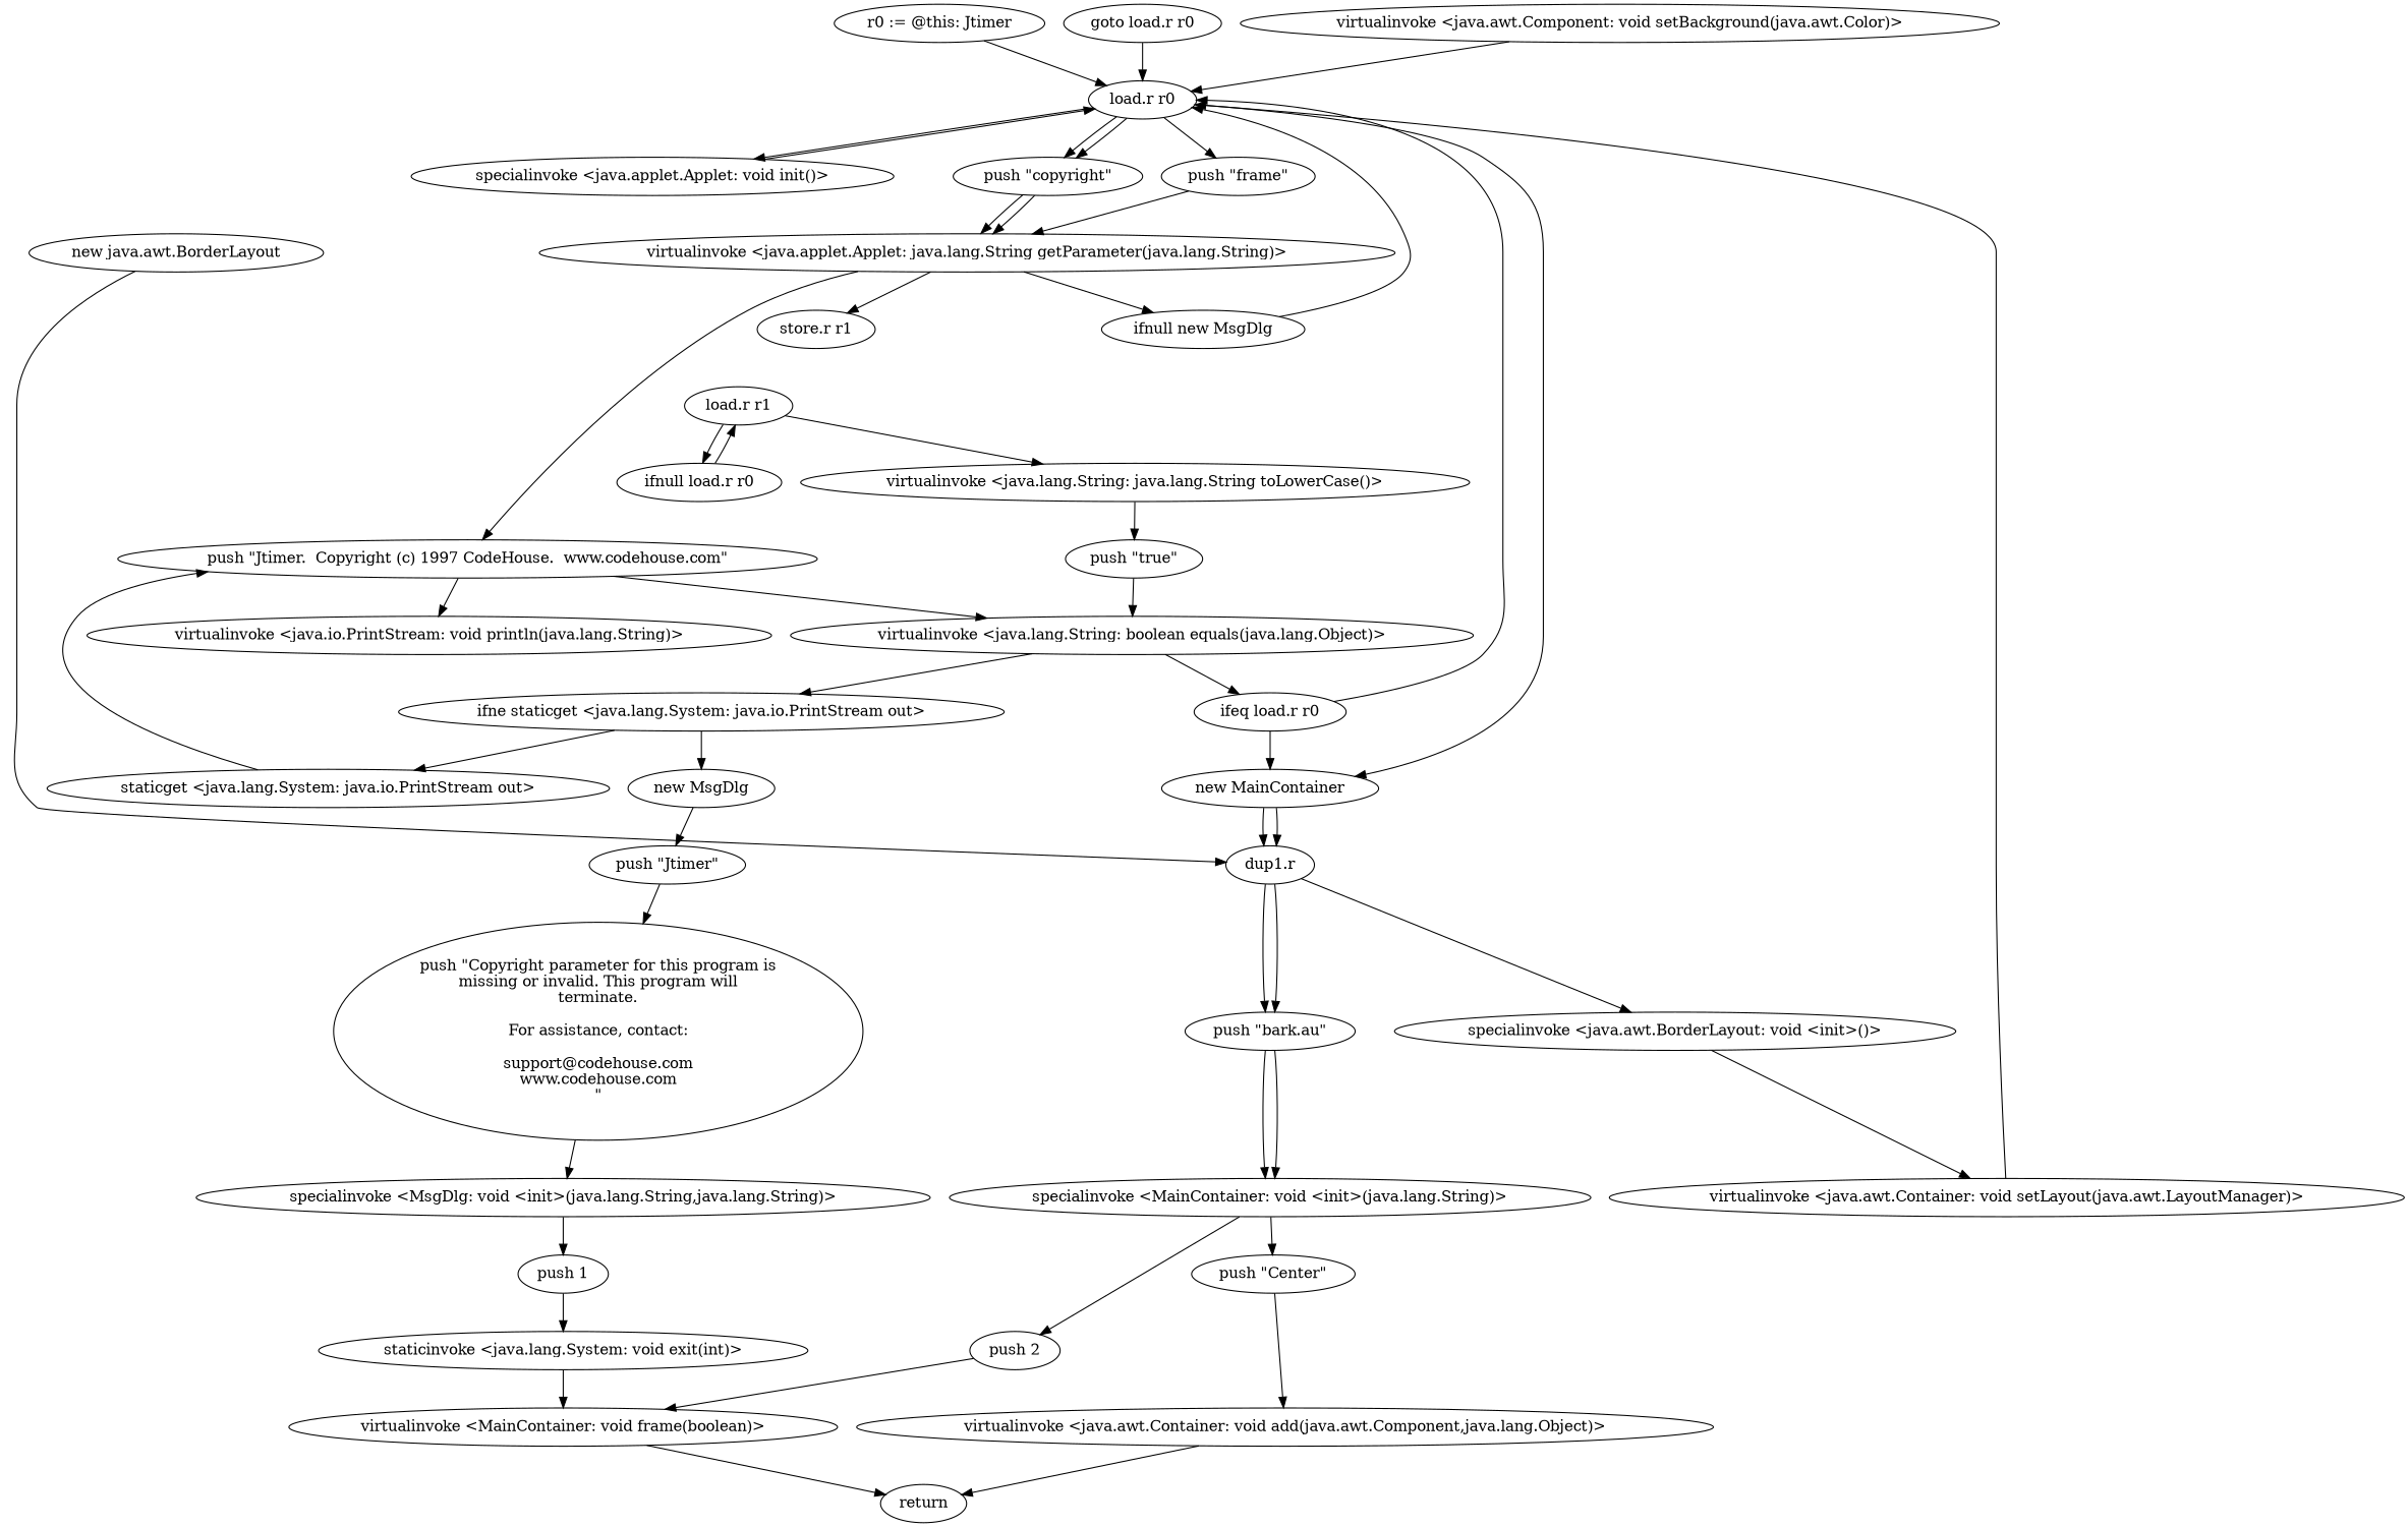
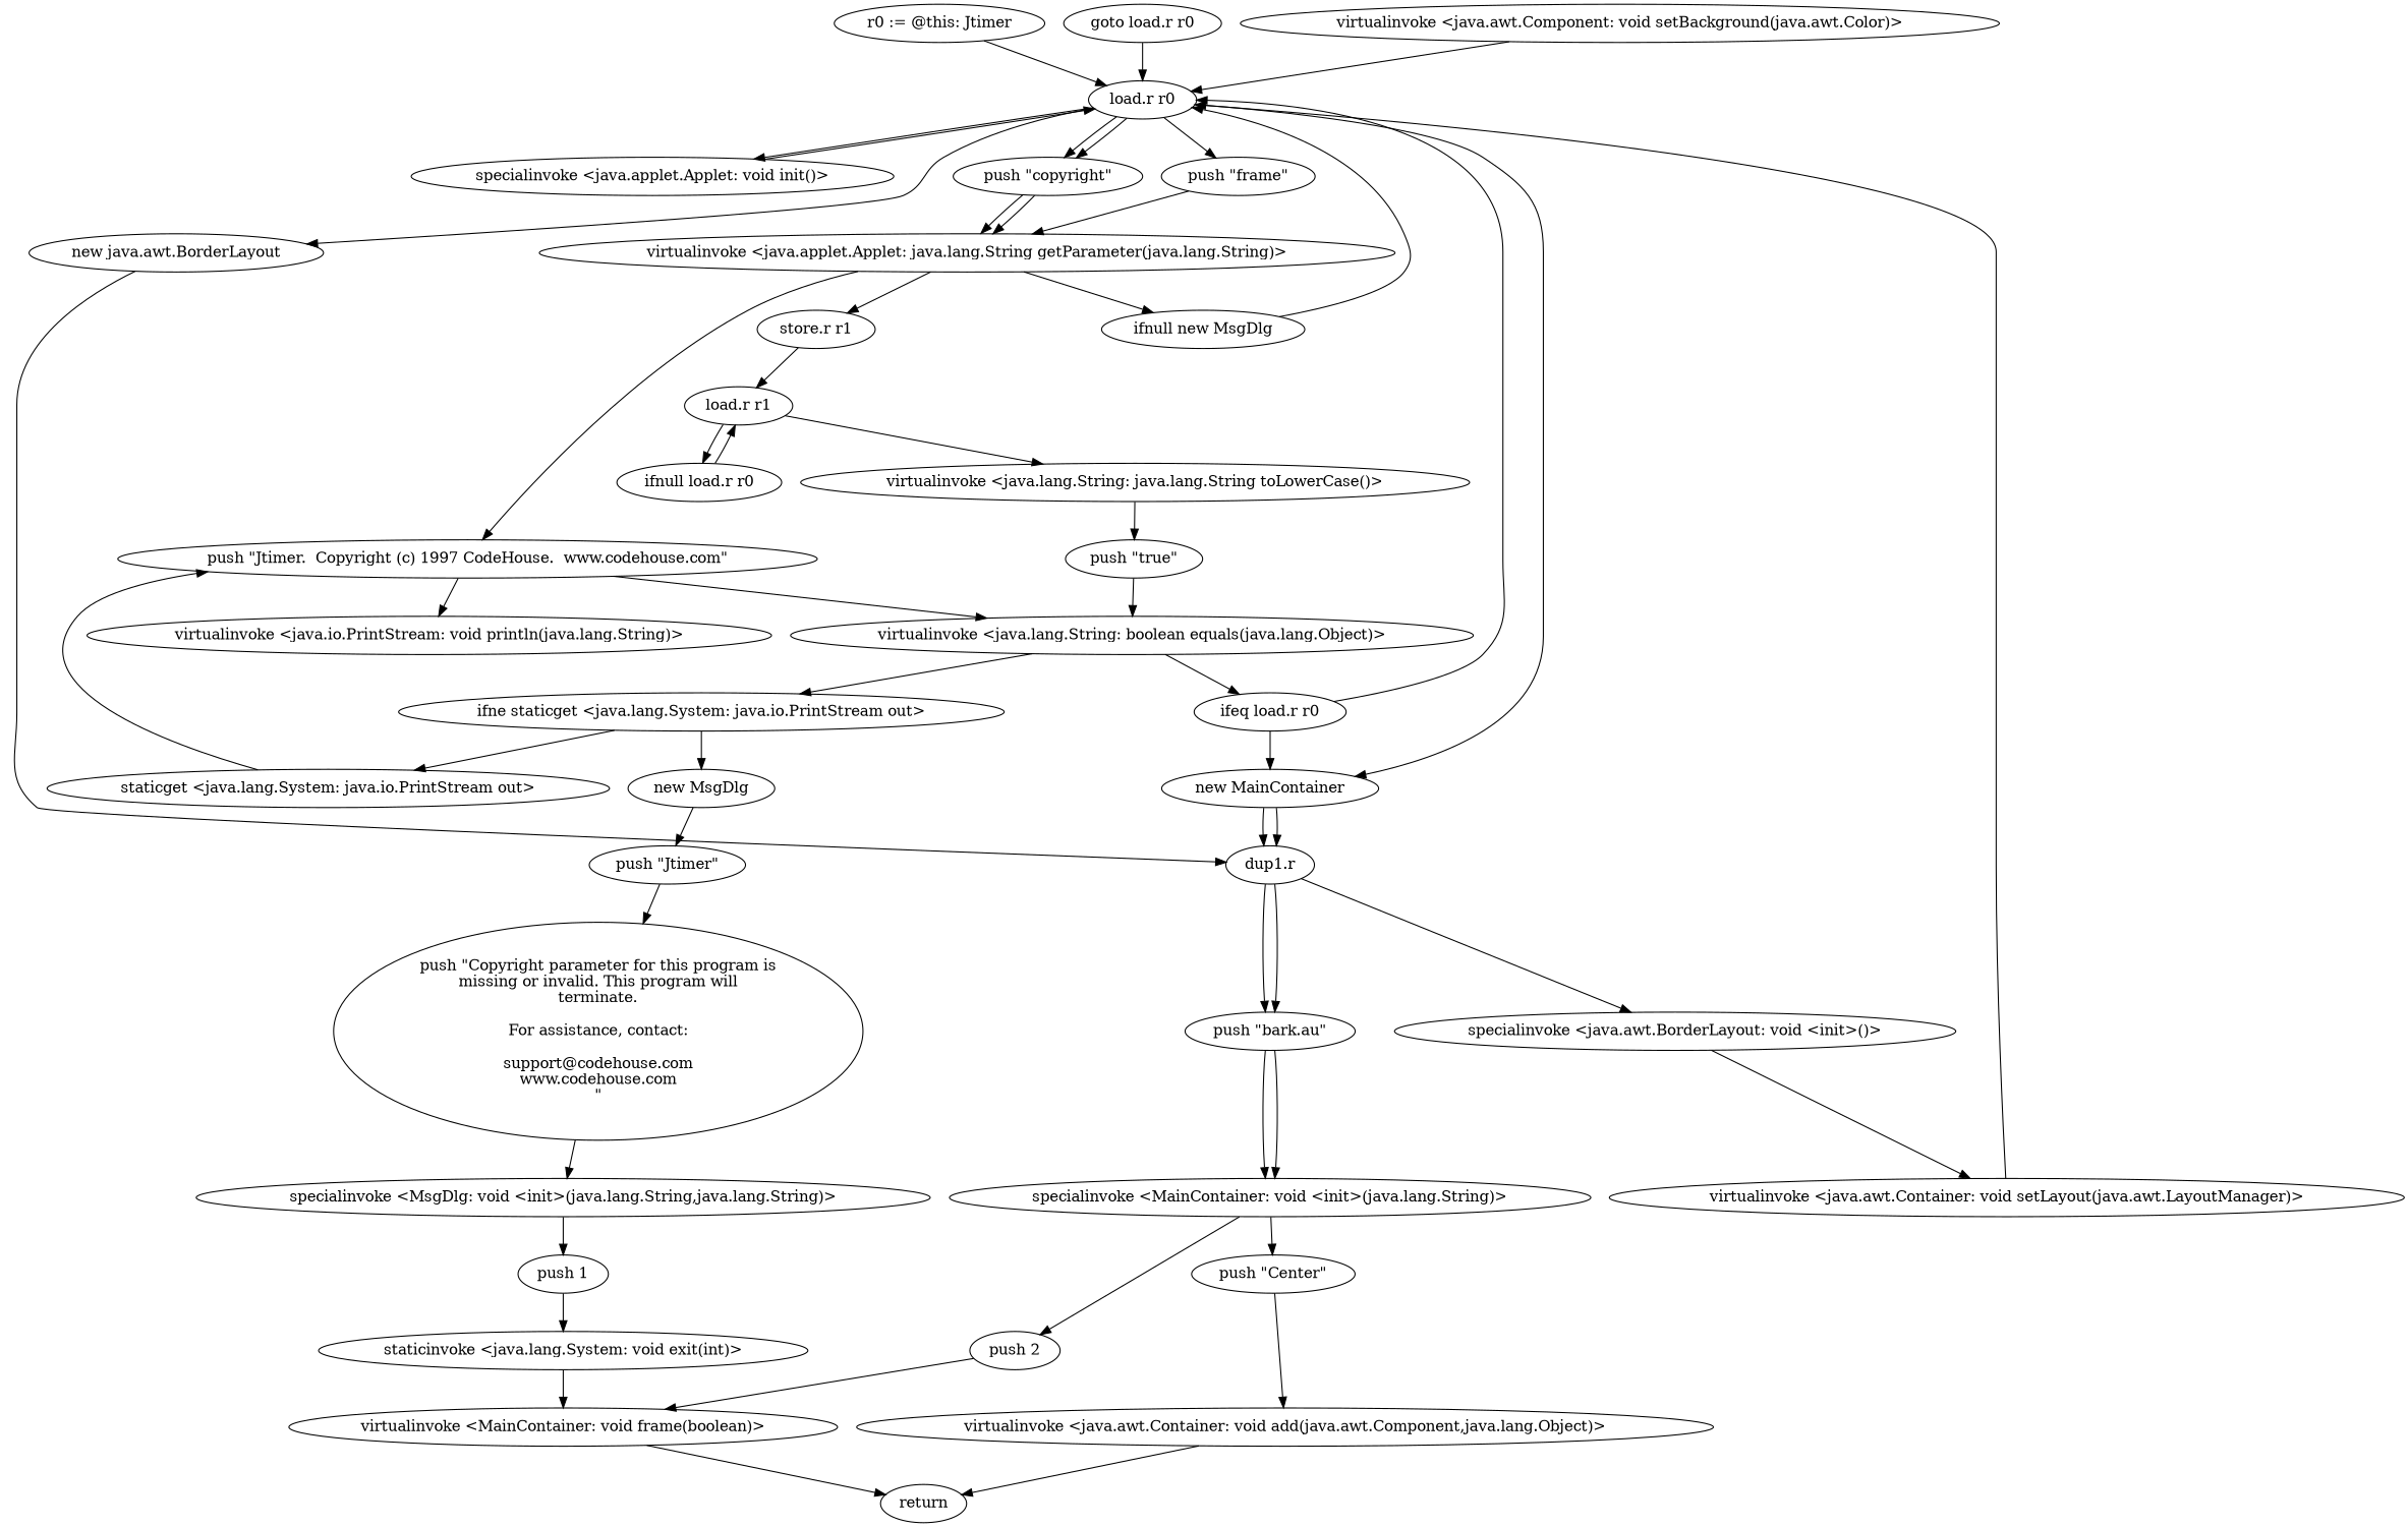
  digraph {
    "r0 := @this: Jtimer"
    "load.r r0"
    "specialinvoke <java.applet.Applet: void init()>"
    "push \"copyright\""
    "push \"frame\""
    "new MainContainer"
    "new java.awt.BorderLayout"
    "virtualinvoke <java.applet.Applet: java.lang.String getParameter(java.lang.String)>"
    "dup1.r"
    "ifnull new MsgDlg"
    "push \"Jtimer.  Copyright (c) 1997 CodeHouse.  www.codehouse.com\""
    "store.r r1"
    "virtualinvoke <java.lang.String: boolean equals(java.lang.Object)>"
    "virtualinvoke <java.io.PrintStream: void println(java.lang.String)>"
    "load.r r1"
    "ifne staticget <java.lang.System: java.io.PrintStream out>"
    "ifeq load.r r0"
    "new MsgDlg"
    "staticget <java.lang.System: java.io.PrintStream out>"
    "push \"Jtimer\""
    "push \"Copyright parameter for this program is\nmissing or invalid. This program will\nterminate.\n\nFor assistance, contact:\n\nsupport@codehouse.com\nwww.codehouse.com\n\""
    "specialinvoke <MsgDlg: void <init>(java.lang.String,java.lang.String)>"
    "push 1"
    "staticinvoke <java.lang.System: void exit(int)>"
    "virtualinvoke <MainContainer: void frame(boolean)>"
    "goto load.r r0"
    "ifnull load.r r0"
    "virtualinvoke <java.lang.String: java.lang.String toLowerCase()>"
    "push \"true\""
    "push \"bark.au\""
    "specialinvoke <java.awt.BorderLayout: void <init>()>"
    "specialinvoke <MainContainer: void <init>(java.lang.String)>"
    "virtualinvoke <java.awt.Container: void setLayout(java.awt.LayoutManager)>"
    n34 [label="push 2"]
    "push \"Center\""
    "virtualinvoke <java.awt.Container: void add(java.awt.Component,java.lang.Object)>"
    return
    "virtualinvoke <java.awt.Component: void setBackground(java.awt.Color)>"
    "r0 := @this: Jtimer" -> "load.r r0"
    "load.r r0" -> "specialinvoke <java.applet.Applet: void init()>"
    "load.r r0" -> "push \"copyright\""
    "load.r r0" -> "push \"copyright\""
    "load.r r0" -> "push \"frame\""
    "load.r r0" -> "new MainContainer"
+   "load.r r0" -> "new java.awt.BorderLayout"
    "specialinvoke <java.applet.Applet: void init()>" -> "load.r r0"
    "push \"copyright\"" -> "virtualinvoke <java.applet.Applet: java.lang.String getParameter(java.lang.String)>"
    "push \"copyright\"" -> "virtualinvoke <java.applet.Applet: java.lang.String getParameter(java.lang.String)>"
    "push \"frame\"" -> "virtualinvoke <java.applet.Applet: java.lang.String getParameter(java.lang.String)>"
    "new MainContainer" -> "dup1.r"
    "new MainContainer" -> "dup1.r"
    "new java.awt.BorderLayout" -> "dup1.r"
    "virtualinvoke <java.applet.Applet: java.lang.String getParameter(java.lang.String)>" -> "ifnull new MsgDlg"
    "virtualinvoke <java.applet.Applet: java.lang.String getParameter(java.lang.String)>" -> "push \"Jtimer.  Copyright (c) 1997 CodeHouse.  www.codehouse.com\""
    "virtualinvoke <java.applet.Applet: java.lang.String getParameter(java.lang.String)>" -> "store.r r1"
    "dup1.r" -> "push \"bark.au\""
    "dup1.r" -> "push \"bark.au\""
    "dup1.r" -> "specialinvoke <java.awt.BorderLayout: void <init>()>"
    "ifnull new MsgDlg" -> "load.r r0"
    "push \"Jtimer.  Copyright (c) 1997 CodeHouse.  www.codehouse.com\"" -> "virtualinvoke <java.lang.String: boolean equals(java.lang.Object)>"
    "push \"Jtimer.  Copyright (c) 1997 CodeHouse.  www.codehouse.com\"" -> "virtualinvoke <java.io.PrintStream: void println(java.lang.String)>"
+   "store.r r1" -> "load.r r1"
    "virtualinvoke <java.lang.String: boolean equals(java.lang.Object)>" -> "ifne staticget <java.lang.System: java.io.PrintStream out>"
    "virtualinvoke <java.lang.String: boolean equals(java.lang.Object)>" -> "ifeq load.r r0"
    "load.r r1" -> "ifnull load.r r0"
    "load.r r1" -> "virtualinvoke <java.lang.String: java.lang.String toLowerCase()>"
    "ifne staticget <java.lang.System: java.io.PrintStream out>" -> "new MsgDlg"
    "ifne staticget <java.lang.System: java.io.PrintStream out>" -> "staticget <java.lang.System: java.io.PrintStream out>"
    "ifeq load.r r0" -> "load.r r0"
    "ifeq load.r r0" -> "new MainContainer"
    "new MsgDlg" -> "push \"Jtimer\""
    "staticget <java.lang.System: java.io.PrintStream out>" -> "push \"Jtimer.  Copyright (c) 1997 CodeHouse.  www.codehouse.com\""
    "push \"Jtimer\"" -> "push \"Copyright parameter for this program is\nmissing or invalid. This program will\nterminate.\n\nFor assistance, contact:\n\nsupport@codehouse.com\nwww.codehouse.com\n\""
    "push \"Copyright parameter for this program is\nmissing or invalid. This program will\nterminate.\n\nFor assistance, contact:\n\nsupport@codehouse.com\nwww.codehouse.com\n\"" -> "specialinvoke <MsgDlg: void <init>(java.lang.String,java.lang.String)>"
    "specialinvoke <MsgDlg: void <init>(java.lang.String,java.lang.String)>" -> "push 1"
    "push 1" -> "staticinvoke <java.lang.System: void exit(int)>"
    "staticinvoke <java.lang.System: void exit(int)>" -> "virtualinvoke <MainContainer: void frame(boolean)>"
    "virtualinvoke <MainContainer: void frame(boolean)>" -> return
    "goto load.r r0" -> "load.r r0"
    "ifnull load.r r0" -> "load.r r1"
    "virtualinvoke <java.lang.String: java.lang.String toLowerCase()>" -> "push \"true\""
    "push \"true\"" -> "virtualinvoke <java.lang.String: boolean equals(java.lang.Object)>"
    "push \"bark.au\"" -> "specialinvoke <MainContainer: void <init>(java.lang.String)>"
    "push \"bark.au\"" -> "specialinvoke <MainContainer: void <init>(java.lang.String)>"
    "specialinvoke <java.awt.BorderLayout: void <init>()>" -> "virtualinvoke <java.awt.Container: void setLayout(java.awt.LayoutManager)>"
    "specialinvoke <MainContainer: void <init>(java.lang.String)>" -> n34
    "specialinvoke <MainContainer: void <init>(java.lang.String)>" -> "push \"Center\""
    "virtualinvoke <java.awt.Container: void setLayout(java.awt.LayoutManager)>" -> "load.r r0"
    n34 -> "virtualinvoke <MainContainer: void frame(boolean)>"
    "push \"Center\"" -> "virtualinvoke <java.awt.Container: void add(java.awt.Component,java.lang.Object)>"
    "virtualinvoke <java.awt.Container: void add(java.awt.Component,java.lang.Object)>" -> return
    "virtualinvoke <java.awt.Component: void setBackground(java.awt.Color)>" -> "load.r r0"
  }
